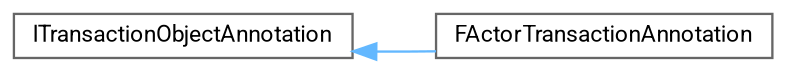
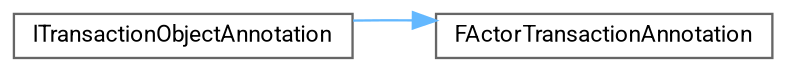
  digraph {
    rankdir=LR
    fontname=Roboto
    node [color=grey40 fillcolor=white fontname=Roboto fontsize=10 shape=box style=filled]
    n1 [height=0.2 label=ITransactionObjectAnnotation width=0.4]
    n2 [height=0.2 label=FActorTransactionAnnotation width=0.4]
-   n1 -> n2 [color=steelblue1 dir=back fontname=Roboto fontsize=10 labelfontname=Helvetica labelfontsize=10 style=solid]
+   n2 -> n1 [color=steelblue1 dir=back fontname=Roboto fontsize=10 labelfontname=Helvetica labelfontsize=10 style=solid]
  }
